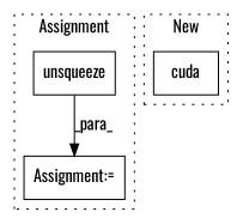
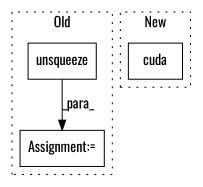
  digraph {
    fontname=Oswald
    node [a=32 shape=box fontname=Oswald]
    n1 [l="10,1" label=unsqueeze s="2226,2237"]
    n2 [a=7 l=1 label="Assignment:=" s=2391]
    n3 [l=6 label=cuda s=2184]
    subgraph cluster_1 {
-     label=Assignment
+     label=Old
      style=dotted
      n1
      n2
    }
    subgraph cluster_2 {
      label=New
      style=dotted
      n3
    }
    n1 -> n2 [label=_para_ fontname=Oswald]
  }
